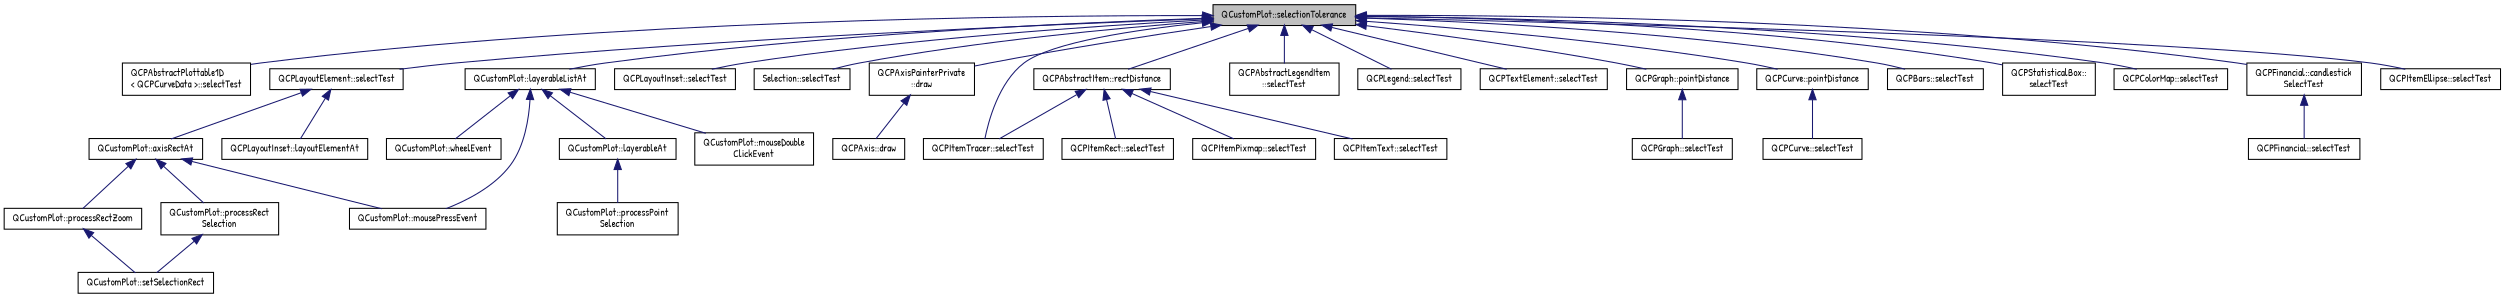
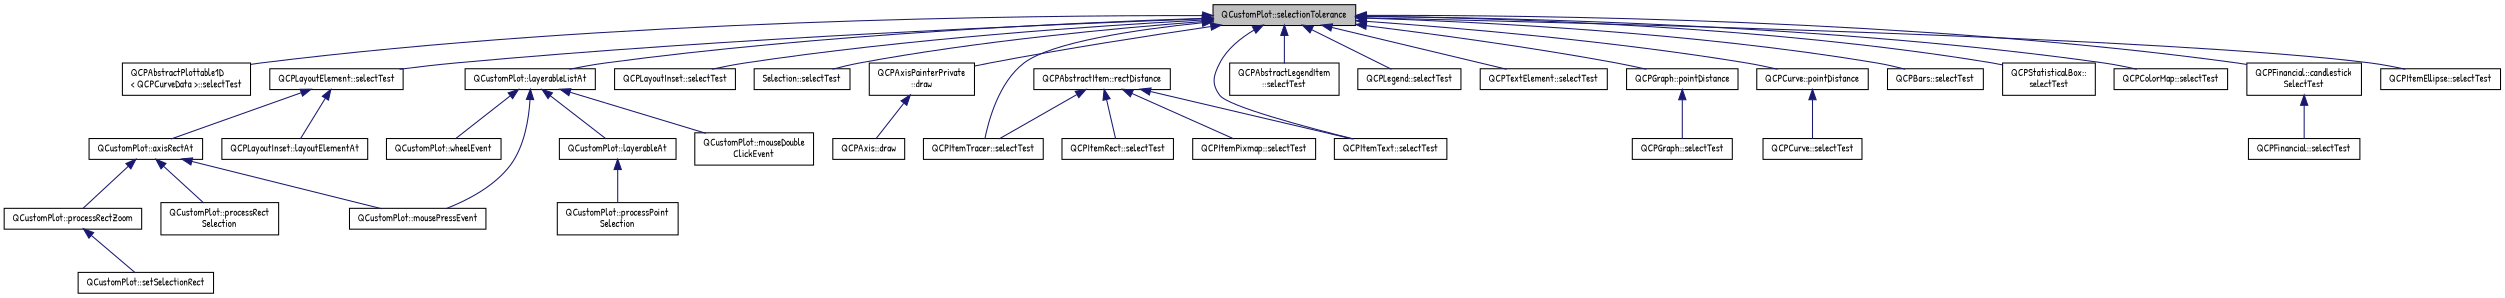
  digraph {
    fontname="Patrick Hand"
    rankdir=TB
    node [color=black fillcolor=white fontname="Patrick Hand" fontsize=10 shape=record style=filled]
    edge [color=midnightblue dir=back fontname="Patrick Hand" fontsize=10 labelfontname=Helvetica labelfontsize=10 style=solid]
    n1 [fillcolor=grey75 fontcolor=black height=0.2 label="QCustomPlot::selectionTolerance" width=0.4]
    n2 [height=0.2 label="QCPAbstractPlottable1D\l\< QCPCurveData \>::selectTest" width=0.4]
    n3 [height=0.2 label="QCPLayoutElement::selectTest" width=0.4]
    n4 [height=0.2 label="QCPLayoutInset::selectTest" width=0.4]
    n5 [height=0.2 label="Selection::selectTest" width=0.4]
    n6 [height=0.2 label="QCPAxisPainterPrivate\l::draw" width=0.4]
    n7 [height=0.2 label="QCPAbstractItem::rectDistance" width=0.4]
    n8 [height=0.2 label="QCPItemTracer::selectTest" width=0.4]
    n9 [height=0.2 label="QCustomPlot::layerableListAt" width=0.4]
    n10 [height=0.2 label="QCPAbstractLegendItem\l::selectTest" width=0.4]
    n11 [height=0.2 label="QCPLegend::selectTest" width=0.4]
    n12 [height=0.2 label="QCPTextElement::selectTest" width=0.4]
    n13 [height=0.2 label="QCPGraph::pointDistance" width=0.4]
    n14 [height=0.2 label="QCPCurve::pointDistance" width=0.4]
    n15 [height=0.2 label="QCPBars::selectTest" width=0.4]
    n16 [height=0.2 label="QCPStatisticalBox::\lselectTest" width=0.4]
    n17 [height=0.2 label="QCPColorMap::selectTest" width=0.4]
    n18 [height=0.2 label="QCPFinancial::candlestick\lSelectTest" width=0.4]
    n19 [height=0.2 label="QCPItemEllipse::selectTest" width=0.4]
    n20 [height=0.2 label="QCPLayoutInset::layoutElementAt" width=0.4]
    n21 [height=0.2 label="QCustomPlot::axisRectAt" width=0.4]
    n22 [height=0.2 label="QCPAxis::draw" width=0.4]
    n23 [height=0.2 label="QCPItemRect::selectTest" width=0.4]
    n24 [height=0.2 label="QCPItemText::selectTest" width=0.4]
    n25 [height=0.2 label="QCPItemPixmap::selectTest" width=0.4]
    n26 [height=0.2 label="QCustomPlot::mousePressEvent" width=0.4]
    n27 [height=0.2 label="QCustomPlot::mouseDouble\lClickEvent" width=0.4]
    n28 [height=0.2 label="QCustomPlot::wheelEvent" width=0.4]
    n29 [height=0.2 label="QCustomPlot::layerableAt" width=0.4]
    n30 [height=0.2 label="QCPGraph::selectTest" width=0.4]
    n31 [height=0.2 label="QCPCurve::selectTest" width=0.4]
    n32 [height=0.2 label="QCPFinancial::selectTest" width=0.4]
    n33 [height=0.2 label="QCustomPlot::processRect\lSelection" width=0.4]
    n34 [height=0.2 label="QCustomPlot::processRectZoom" width=0.4]
    n35 [height=0.2 label="QCustomPlot::setSelectionRect" width=0.4]
    n36 [height=0.2 label="QCustomPlot::processPoint\lSelection" width=0.4]
    n1 -> n2
    n1 -> n3
    n1 -> n4
    n1 -> n5
    n1 -> n6
-   n1 -> n7
+   n1 -> n24
    n1 -> n8
    n1 -> n9
    n1 -> n10
    n1 -> n11
    n1 -> n12
    n1 -> n13
    n1 -> n14
    n1 -> n15
    n1 -> n16
    n1 -> n17
    n1 -> n18
    n1 -> n19
    n3 -> n20
    n3 -> n21
    n6 -> n22
    n7 -> n8
    n7 -> n23
    n7 -> n24
    n7 -> n25
    n9 -> n26
    n9 -> n27
    n9 -> n28
    n9 -> n29
    n13 -> n30
    n14 -> n31
    n18 -> n32
    n21 -> n26
    n21 -> n33
    n21 -> n34
    n29 -> n36
-   n33 -> n35
    n34 -> n35
  }
